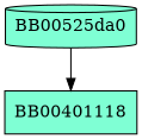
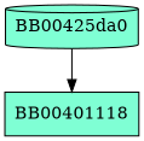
  digraph {
    splines=ortho
    node [style=filled fillcolor=aquamarine]
-   BB00425da0 [shape=cylinder label=BB00525da0]
+   BB00425da0 [shape=cylinder]
    BB00401118 [shape=box]
    BB00425da0 -> BB00401118 [color=black]
  }
